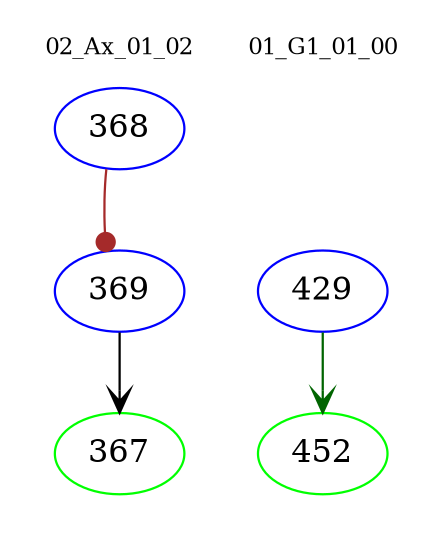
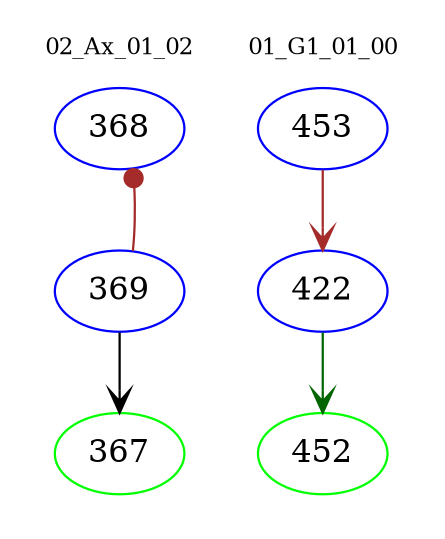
  digraph {
    node [color=blue]
    edge [arrowhead=vee color=brown]
    n1 [label=368]
    n2 [label=369]
    n3 [color=green label=367]
-   n5 [label=429]
+   n4 [label=453]
+   n5 [label=422]
    n6 [color=green label=452]
    subgraph cluster_1 {
      color=white
      fontsize=10
      label="02_Ax_01_02"
      n1
      n2
      n3
    }
    subgraph cluster_2 {
      color=white
      fontsize=10
      label="01_G1_01_00"
+     n4
      n5
      n6
    }
-   n1 -> n2 [arrowhead=dot]
+   n2 -> n1 [arrowhead=dot]
    n2 -> n3 [color=black]
+   n4 -> n5
    n5 -> n6 [color=darkgreen]
  }
